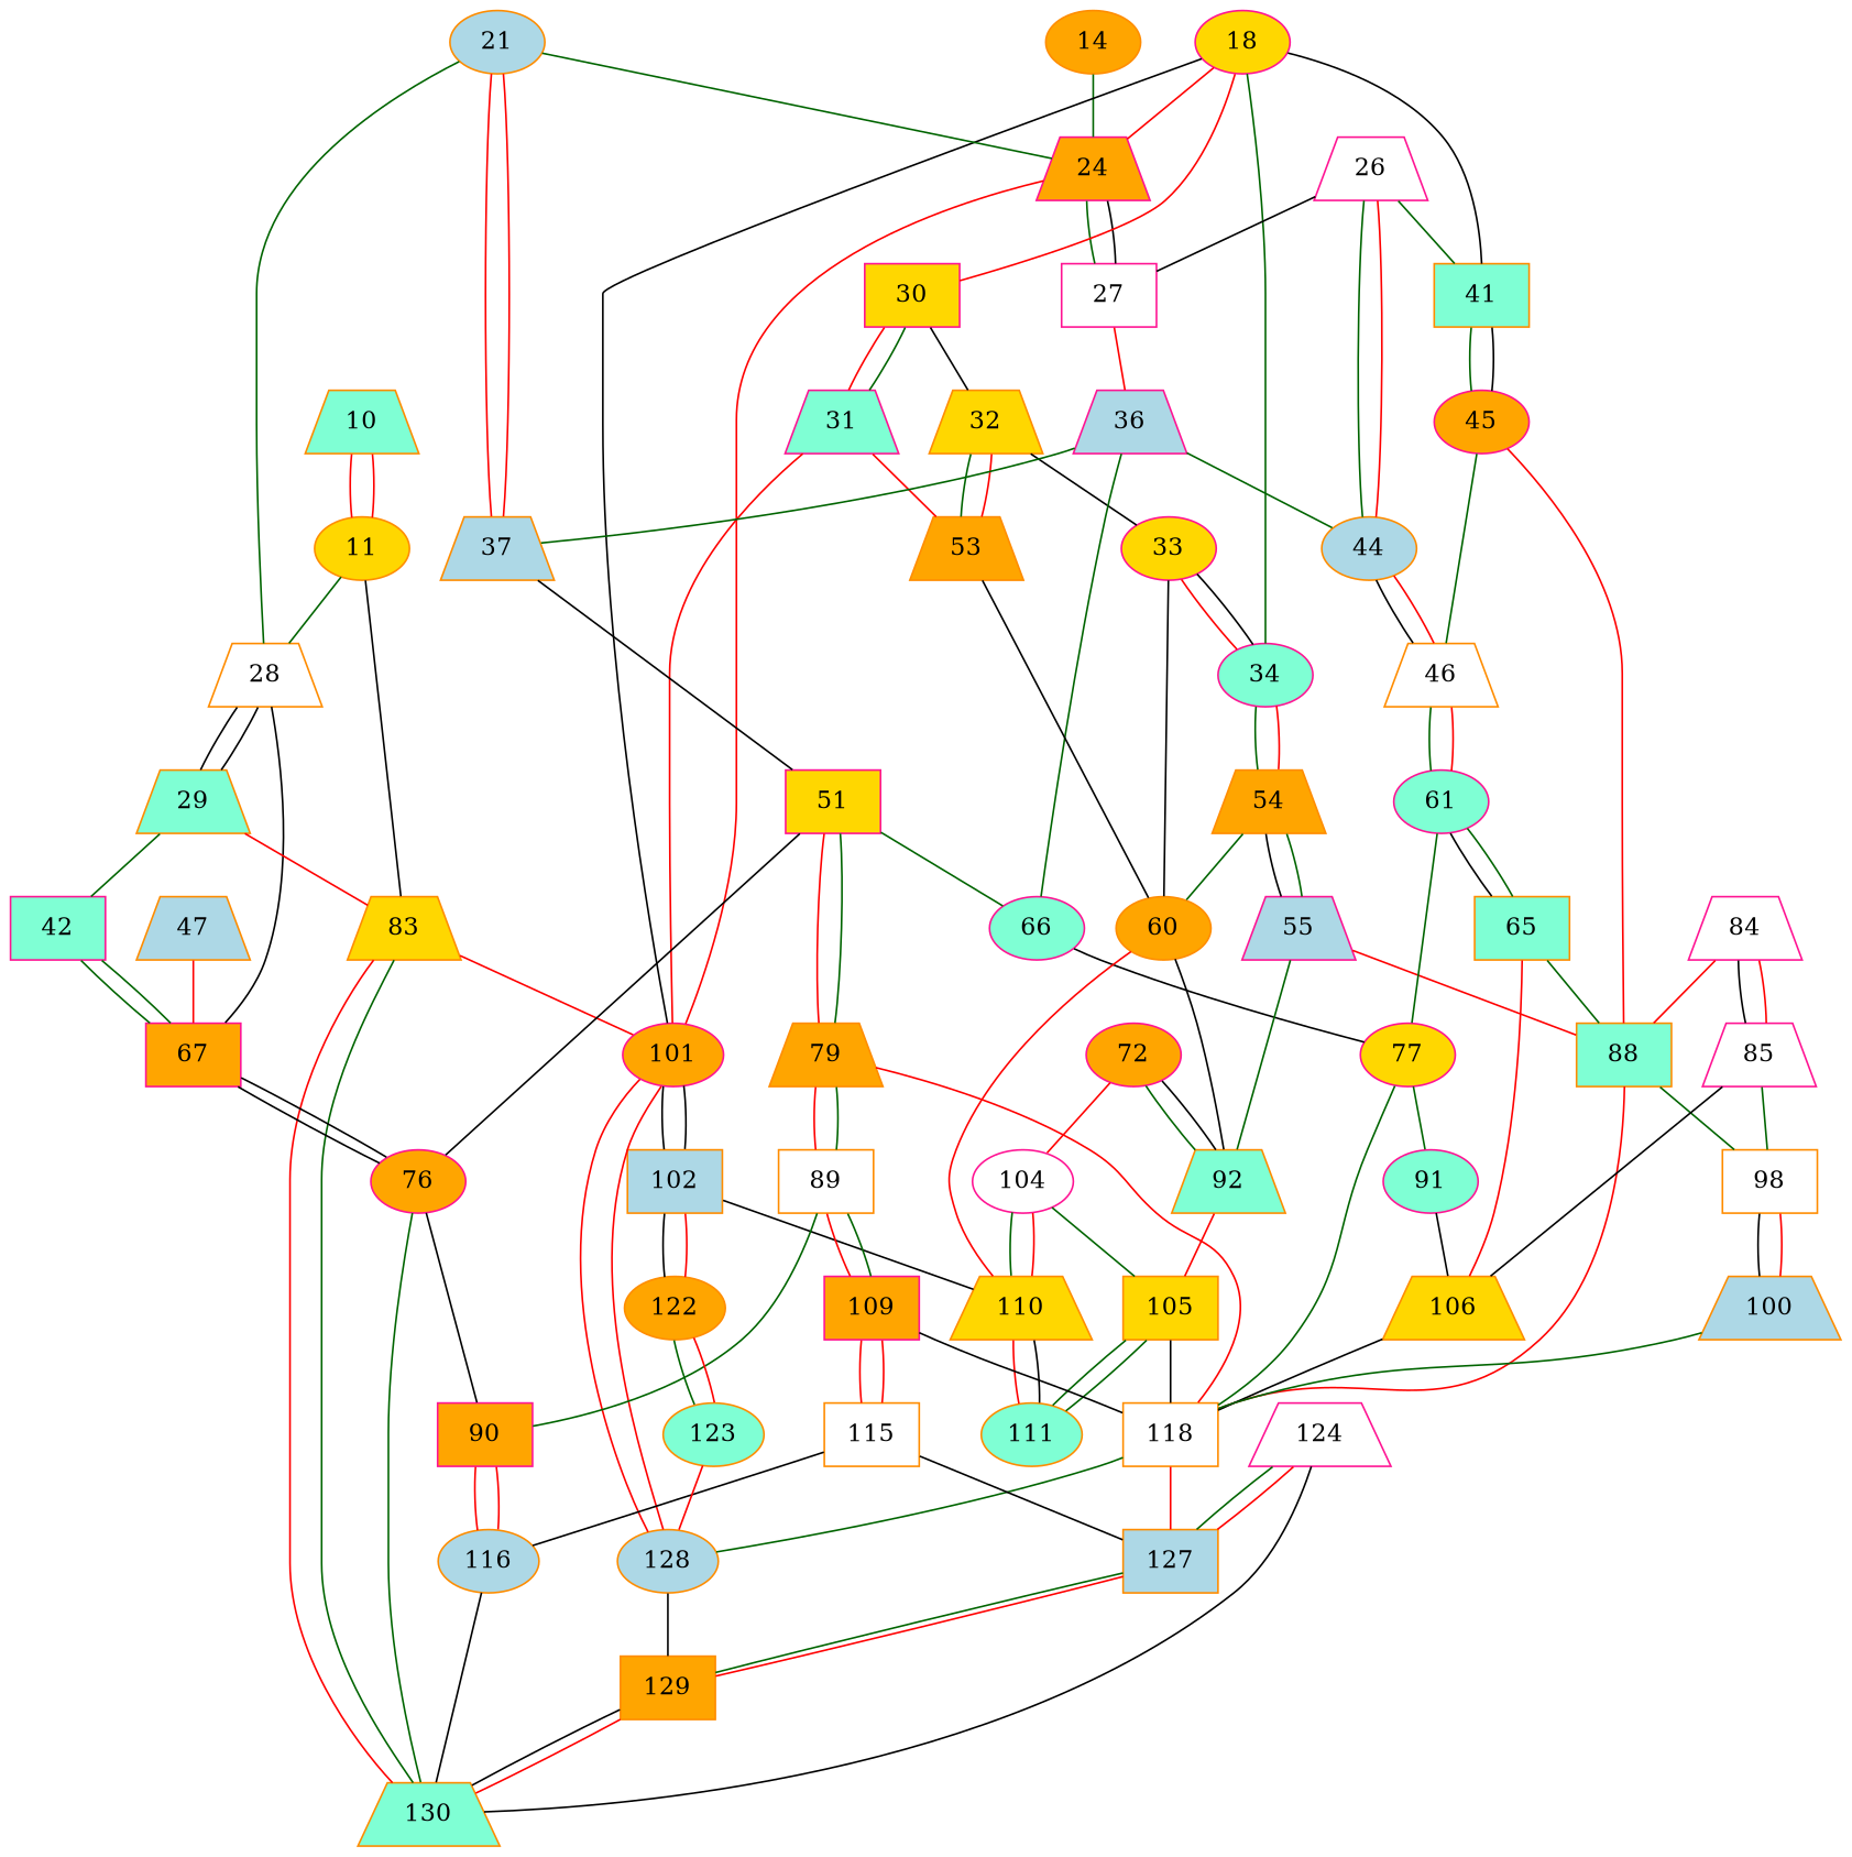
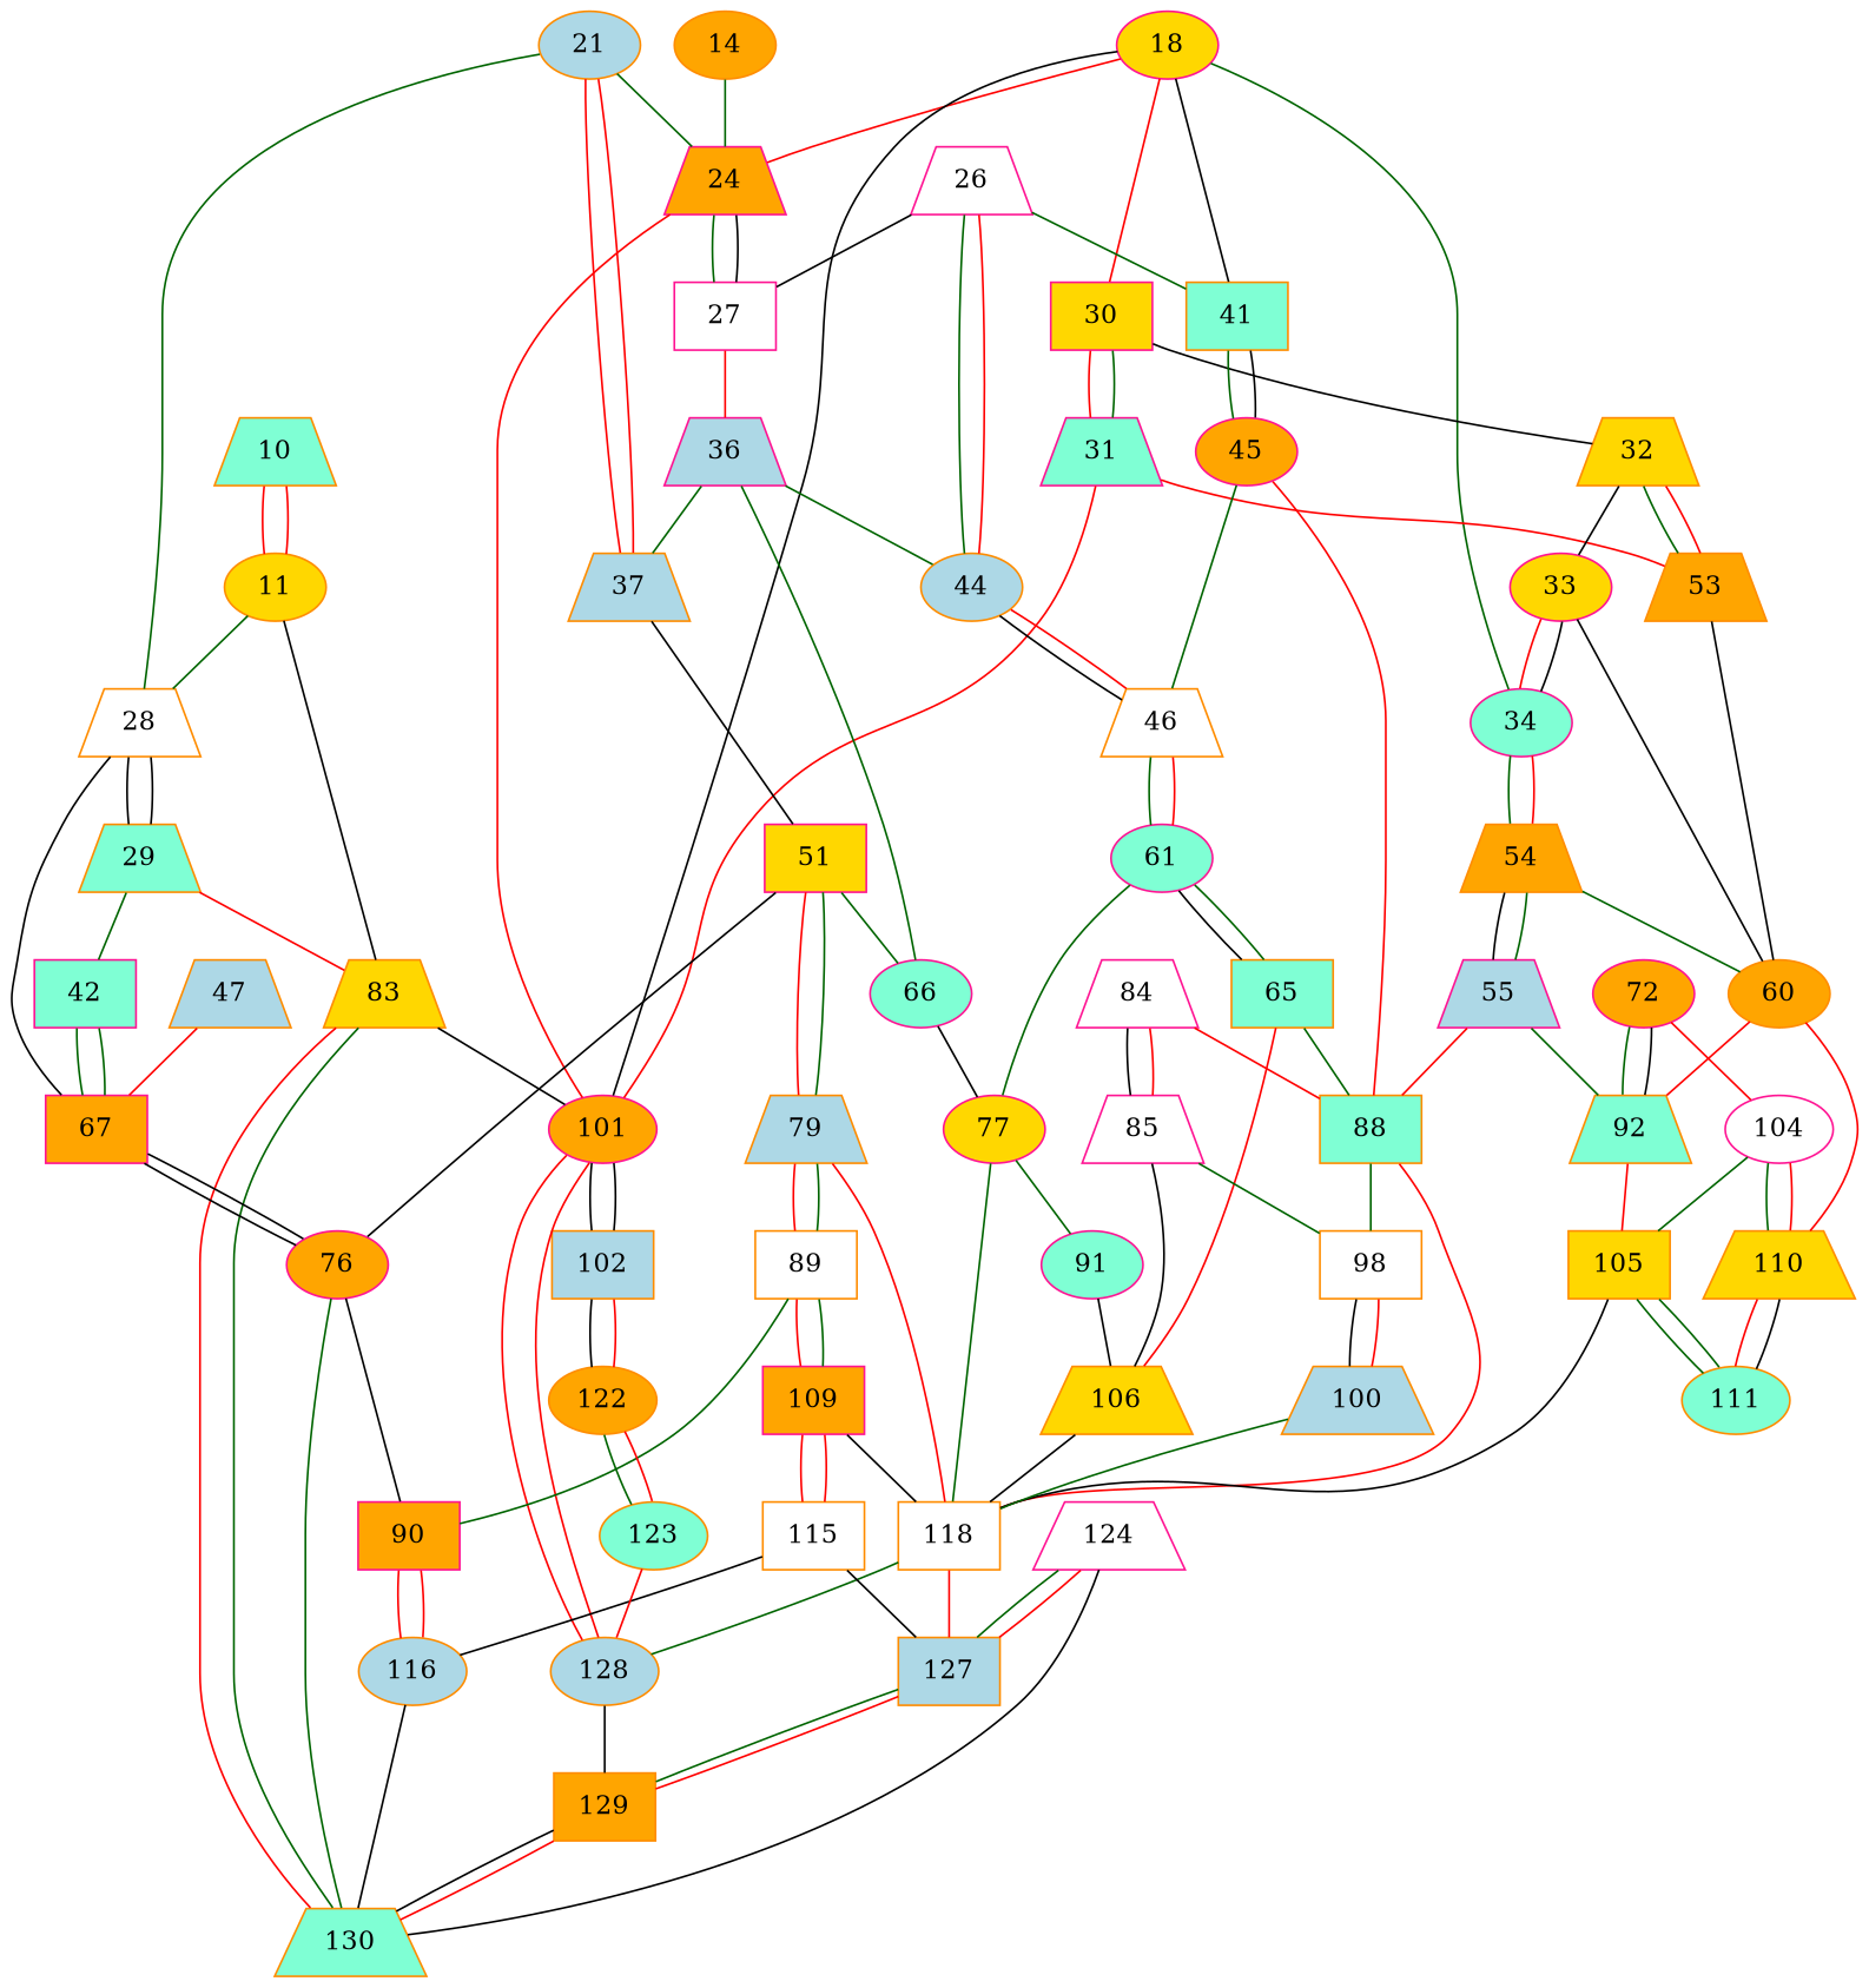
  graph {
    node [color=darkorange fillcolor=aquamarine shape=trapezium style=filled]
    edge [color=red]
    11 [fillcolor=gold shape=ellipse super="+7"]
    10
    14 [fillcolor=orange shape=ellipse super="+13+8"]
    24 [color=deeppink fillcolor=orange super="+19+20+12"]
    28 [fillcolor=white super="+23"]
    83 [fillcolor=gold super="+5"]
    29
    67 [color=deeppink fillcolor=orange shape=box super="+49+48+43"]
    101 [color=deeppink fillcolor=orange shape=ellipse super="+4"]
    130 [super="+125+119"]
    27 [color=deeppink fillcolor=white shape=box]
    18 [color=deeppink fillcolor=gold shape=ellipse super="+17"]
    30 [color=deeppink fillcolor=gold shape=box]
    34 [color=deeppink shape=ellipse]
    41 [shape=box super="+25"]
    31 [color=deeppink]
    32 [fillcolor=gold]
    54 [fillcolor=orange]
    45 [color=deeppink fillcolor=orange shape=ellipse]
    102 [fillcolor=lightblue shape=box]
    128 [fillcolor=lightblue shape=ellipse super="+126"]
    21 [fillcolor=lightblue shape=ellipse]
    37 [fillcolor=lightblue]
    51 [color=deeppink fillcolor=gold shape=box super="+50"]
    36 [color=deeppink fillcolor=lightblue super="+35"]
    26 [color=deeppink fillcolor=white]
    44 [fillcolor=lightblue shape=ellipse]
    46 [fillcolor=white]
    66 [color=deeppink shape=ellipse super="+63"]
    42 [color=deeppink shape=box]
    76 [color=deeppink fillcolor=orange shape=ellipse super="+75"]
    53 [fillcolor=orange]
    33 [color=deeppink fillcolor=gold shape=ellipse]
    60 [fillcolor=orange shape=ellipse super="+59"]
    92 [super="+69+68"]
    110 [fillcolor=gold super="+103+70"]
    55 [color=deeppink fillcolor=lightblue]
    77 [color=deeppink fillcolor=gold shape=ellipse super="+74+73"]
-   79 [fillcolor=orange]
+   79 [fillcolor=lightblue]
    88 [shape=box super="+87+64"]
    61 [color=deeppink shape=ellipse]
    118 [fillcolor=white shape=box super="+108+78+117+99"]
    98 [fillcolor=white shape=box super="+97"]
    65 [shape=box]
    47 [fillcolor=lightblue]
    90 [color=deeppink fillcolor=orange shape=box]
    89 [fillcolor=white shape=box]
    105 [fillcolor=gold shape=box super="+93"]
    111 [shape=ellipse]
    106 [fillcolor=gold super="+96+86+80"]
    91 [color=deeppink shape=ellipse super="+81"]
    72 [color=deeppink fillcolor=orange shape=ellipse]
    104 [color=deeppink fillcolor=white shape=ellipse super="+71"]
    116 [fillcolor=lightblue shape=ellipse]
    127 [fillcolor=lightblue shape=box super="+120+121"]
    109 [color=deeppink fillcolor=orange shape=box]
    84 [color=deeppink fillcolor=white]
    85 [color=deeppink fillcolor=white]
    100 [fillcolor=lightblue]
    115 [fillcolor=white shape=box]
    122 [fillcolor=orange shape=ellipse super="+112+113"]
    129 [fillcolor=orange shape=box]
    123 [shape=ellipse]
    124 [color=deeppink fillcolor=white]
    11 -- 28 [color=darkgreen]
    11 -- 83 [color=black]
    10 -- 11 [weight=2]
    10 -- 11
    14 -- 24 [color=darkgreen weight=3]
    24 -- 101
    24 -- 27 [color=darkgreen]
    24 -- 27 [color=black]
    28 -- 29 [color=black]
    28 -- 29 [color=black]
    28 -- 67 [color=black weight=2]
-   83 -- 101 [weight=2]
+   83 -- 101 [color=black weight=2]
    83 -- 130 [weight=2]
    83 -- 130 [color=darkgreen]
    29 -- 83
    29 -- 42 [color=darkgreen]
    67 -- 76 [color=black weight=2]
    67 -- 76 [color=black]
    101 -- 102 [color=black]
    101 -- 102 [color=black]
    101 -- 128
    101 -- 128
    27 -- 36
    18 -- 24
    18 -- 101 [color=black]
    18 -- 30
    18 -- 34 [color=darkgreen]
    18 -- 41 [color=black weight=2]
    30 -- 31
    30 -- 31 [color=darkgreen]
    30 -- 32 [color=black]
    34 -- 54 [color=darkgreen]
    34 -- 54
    41 -- 45 [color=darkgreen]
    41 -- 45 [color=black]
    31 -- 101
    31 -- 53
    32 -- 53 [color=darkgreen]
    32 -- 53
    32 -- 33 [color=black]
    54 -- 60 [color=darkgreen]
    54 -- 55 [color=black]
    54 -- 55 [color=darkgreen]
    45 -- 46 [color=darkgreen]
    45 -- 88
-   102 -- 110 [color=black]
    102 -- 122 [color=black]
    102 -- 122
    128 -- 129 [color=black]
    21 -- 24 [color=darkgreen]
    21 -- 28 [color=darkgreen]
    21 -- 37
    21 -- 37
    37 -- 51 [color=black]
    51 -- 66 [color=darkgreen]
    51 -- 76 [color=black]
    51 -- 79
    51 -- 79 [color=darkgreen]
    36 -- 37 [color=darkgreen]
    36 -- 44 [color=darkgreen]
    36 -- 66 [color=darkgreen]
    26 -- 27 [color=black]
    26 -- 41 [color=darkgreen]
    26 -- 44 [color=darkgreen]
    26 -- 44
    44 -- 46 [color=black]
    44 -- 46
    46 -- 61 [color=darkgreen]
    46 -- 61
    66 -- 77 [color=black weight=2]
    42 -- 67 [color=darkgreen weight=2]
    42 -- 67 [color=darkgreen]
    76 -- 130 [color=darkgreen]
    76 -- 90 [color=black]
    53 -- 60 [color=black]
    33 -- 34
    33 -- 34 [color=black]
    33 -- 60 [color=black]
-   60 -- 92 [color=black]
+   60 -- 92
    60 -- 110
    92 -- 105
    110 -- 111
    110 -- 111 [color=black]
    55 -- 92 [color=darkgreen]
    55 -- 88
    77 -- 118 [color=darkgreen]
    77 -- 91 [color=darkgreen weight=2]
    79 -- 118
    79 -- 89
    79 -- 89 [color=darkgreen]
    88 -- 118
    88 -- 98 [color=darkgreen]
    61 -- 77 [color=darkgreen]
    61 -- 65 [color=black]
    61 -- 65 [color=darkgreen]
    118 -- 128 [color=darkgreen]
    118 -- 127
    98 -- 100 [color=black weight=2]
    98 -- 100
    65 -- 88 [color=darkgreen]
    65 -- 106
    47 -- 67 [weight=3]
    90 -- 116
    90 -- 116
    89 -- 90 [color=darkgreen]
    89 -- 109
    89 -- 109 [color=darkgreen]
    105 -- 118 [color=black]
    105 -- 111 [color=darkgreen]
    105 -- 111 [color=darkgreen]
    106 -- 118 [color=black weight=2]
    91 -- 106 [color=black weight=2]
    72 -- 92 [color=darkgreen weight=2]
    72 -- 92 [color=black]
    72 -- 104
    104 -- 110 [color=darkgreen weight=2]
    104 -- 110
    104 -- 105 [color=darkgreen]
    116 -- 130 [color=black]
    127 -- 129 [color=darkgreen]
    127 -- 129
    109 -- 118 [color=black]
    109 -- 115
    109 -- 115
    84 -- 88 [weight=2]
    84 -- 85 [color=black]
    84 -- 85
    85 -- 98 [color=darkgreen]
    85 -- 106 [color=black]
    100 -- 118 [color=darkgreen]
    115 -- 116 [color=black]
    115 -- 127 [color=black]
    122 -- 123 [color=darkgreen weight=2]
    122 -- 123
    129 -- 130 [color=black]
    129 -- 130
    123 -- 128
    124 -- 130 [color=black]
    124 -- 127 [color=darkgreen weight=2]
    124 -- 127
  }
